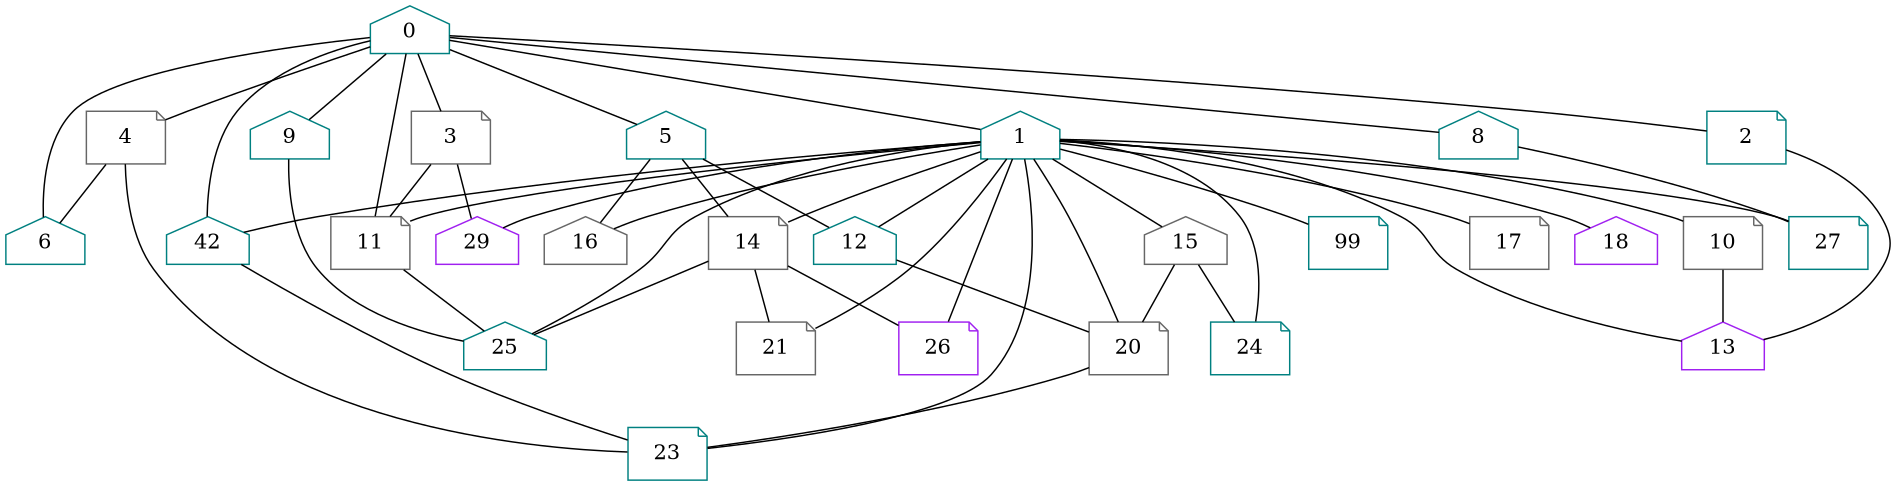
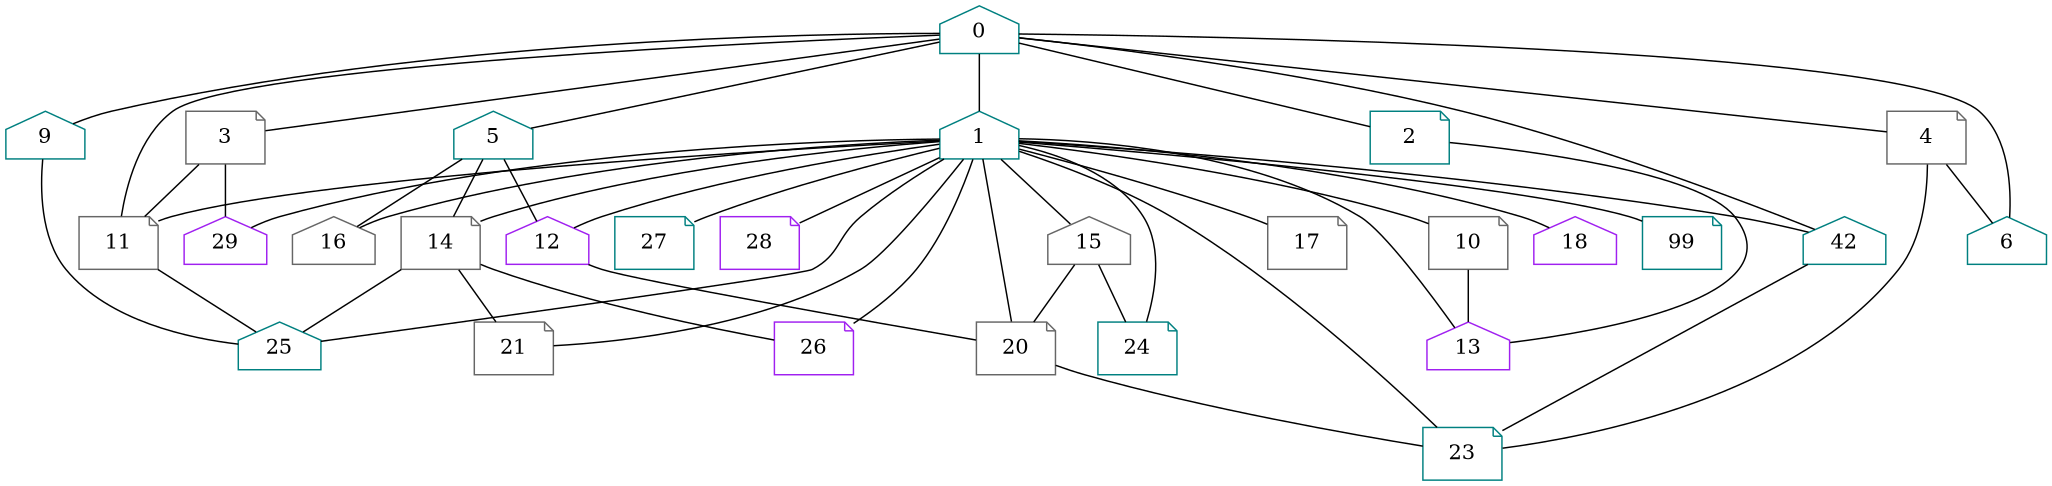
  graph {
    node [color=teal shape=note]
    0 [shape=house]
    1 [shape=house]
    2
    3 [color=gray40]
    4 [color=gray40]
    5 [shape=house]
    6 [shape=house]
-   8 [shape=house]
    9 [shape=house]
    11 [color=gray40]
    n11 [label=42 shape=house]
    10 [color=gray40]
-   12 [shape=house]
+   12 [color=purple shape=house]
    13 [color=purple shape=house]
    14 [color=gray40]
    15 [color=gray40 shape=house]
    16 [color=gray40 shape=house]
    17 [color=gray40]
    18 [color=purple shape=house]
    n20 [label=99]
    20 [color=gray40]
    21 [color=gray40]
    23
    24
    25 [shape=house]
    26 [color=purple]
    27
+   28 [color=purple]
    29 [color=purple shape=house]
    0 -- 1
    0 -- 2
    0 -- 3
    0 -- 4
    0 -- 5
    0 -- 6
-   0 -- 8
    0 -- 9
    0 -- 11
    0 -- n11
    1 -- 11
    1 -- n11
    1 -- 10
    1 -- 12
    1 -- 13
    1 -- 14
    1 -- 15
    1 -- 16
    1 -- 17
    1 -- 18
    1 -- n20
    1 -- 20
    1 -- 21
    1 -- 23
    1 -- 24
    1 -- 25
    1 -- 26
    1 -- 27
+   1 -- 28
    1 -- 29
    2 -- 13
    3 -- 11
    3 -- 29
    4 -- 6
    4 -- 23
    5 -- 12
    5 -- 14
    5 -- 16
-   8 -- 27
    9 -- 25
    11 -- 25
    n11 -- 23
    10 -- 13
    12 -- 20
    14 -- 21
    14 -- 25
    14 -- 26
    15 -- 20
    15 -- 24
    20 -- 23
  }
